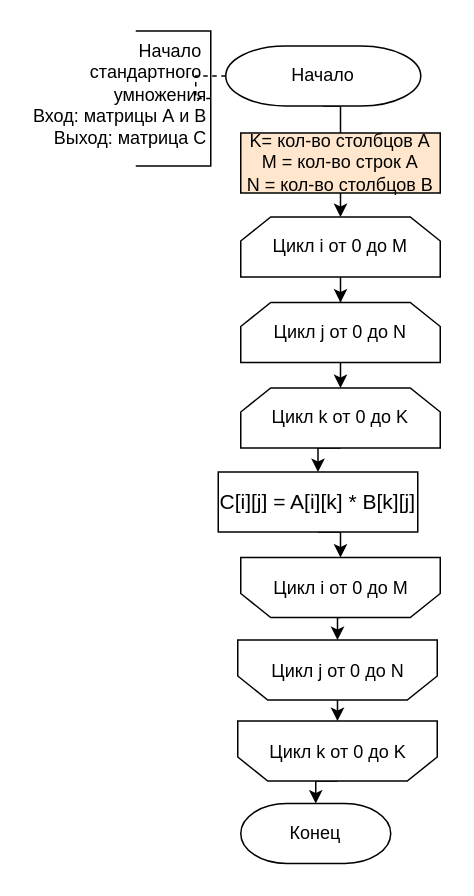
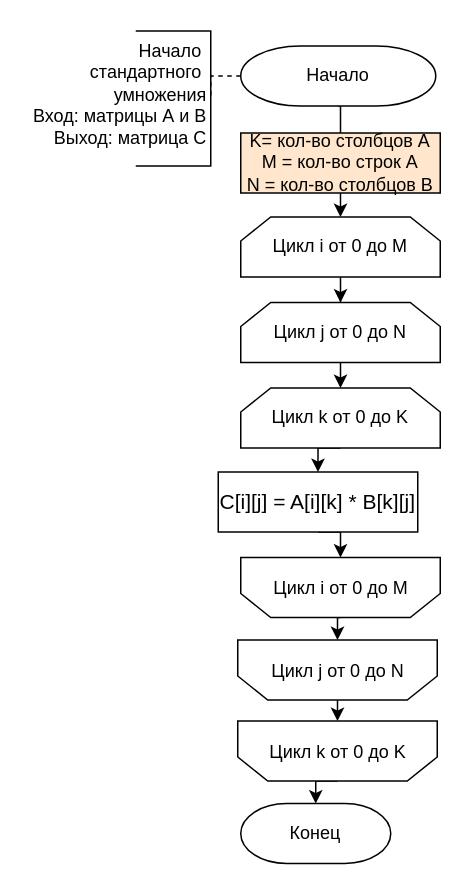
  <mxCell id="0" />
  <mxCell id="1" parent="0" />
  <mxCell id="2" style="edgeStyle=orthogonalEdgeStyle;rounded=0;orthogonalLoop=1;jettySize=auto;html=1;exitX=0;exitY=0.5;exitDx=0;exitDy=0;exitPerimeter=0;dashed=1;endArrow=none;endFill=0;" parent="1" source="4" target="16" edge="1"><mxGeometry relative="1" as="geometry" /></mxCell>
  <mxCell id="3" style="edgeStyle=orthogonalEdgeStyle;rounded=0;orthogonalLoop=1;jettySize=auto;html=1;exitX=0.5;exitY=1;exitDx=0;exitDy=0;exitPerimeter=0;entryX=0.5;entryY=0;entryDx=0;entryDy=0;strokeWidth=1;fontSize=12;endArrow=none;" parent="1" source="4" target="6" edge="1"><mxGeometry relative="1" as="geometry" /></mxCell>
- <mxCell id="4" value="Начало" style="strokeWidth=1;html=1;shape=mxgraph.flowchart.terminator;whiteSpace=wrap;" parent="1" vertex="1"><mxGeometry x="150" y="30" width="130" height="40" as="geometry" /></mxCell>
+ <mxCell id="4" value="Начало" style="strokeWidth=1;html=1;shape=mxgraph.flowchart.terminator;whiteSpace=wrap;" parent="1" vertex="1"><mxGeometry x="160" y="30" width="130" height="40" as="geometry" /></mxCell>
  <mxCell id="5" style="edgeStyle=orthogonalEdgeStyle;rounded=0;orthogonalLoop=1;jettySize=auto;html=1;exitX=0.5;exitY=1;exitDx=0;exitDy=0;entryX=0.5;entryY=0;entryDx=0;entryDy=0;fontSize=7;strokeWidth=1;" parent="1" source="6" target="8" edge="1"><mxGeometry relative="1" as="geometry" /></mxCell>
  <mxCell id="6" value="K= кол-во столбцов A&lt;br&gt;M = кол-во строк А&lt;br&gt;N = кол-во столбцов B" style="rounded=0;whiteSpace=wrap;html=1;strokeWidth=1;fillColor=#ffe6cc;" parent="1" vertex="1"><mxGeometry x="160" y="88" width="133" height="40" as="geometry" /></mxCell>
  <mxCell id="7" style="edgeStyle=orthogonalEdgeStyle;rounded=0;orthogonalLoop=1;jettySize=auto;html=1;exitX=0.5;exitY=1;exitDx=0;exitDy=0;strokeWidth=1;fontSize=7;" parent="1" source="8" target="10" edge="1"><mxGeometry relative="1" as="geometry" /></mxCell>
  <mxCell id="8" value="Цикл i от 0 до M" style="shape=loopLimit;whiteSpace=wrap;html=1;strokeWidth=1;" parent="1" vertex="1"><mxGeometry x="160" y="144" width="133" height="40" as="geometry" /></mxCell>
  <mxCell id="9" style="edgeStyle=orthogonalEdgeStyle;rounded=0;orthogonalLoop=1;jettySize=auto;html=1;exitX=0.5;exitY=1;exitDx=0;exitDy=0;entryX=0.5;entryY=0;entryDx=0;entryDy=0;fontSize=7;strokeWidth=1;" parent="1" source="10" target="12" edge="1"><mxGeometry relative="1" as="geometry" /></mxCell>
  <mxCell id="10" value="Цикл j от 0 до N" style="shape=loopLimit;whiteSpace=wrap;html=1;strokeWidth=1;" parent="1" vertex="1"><mxGeometry x="160" y="201" width="133" height="40" as="geometry" /></mxCell>
  <mxCell id="11" style="edgeStyle=orthogonalEdgeStyle;rounded=0;orthogonalLoop=1;jettySize=auto;html=1;exitX=0.5;exitY=1;exitDx=0;exitDy=0;entryX=0.5;entryY=0;entryDx=0;entryDy=0;strokeWidth=1;fontSize=7;" parent="1" source="12" target="14" edge="1"><mxGeometry relative="1" as="geometry" /></mxCell>
  <mxCell id="12" value="Цикл k от 0 до K" style="shape=loopLimit;whiteSpace=wrap;html=1;strokeWidth=1;" parent="1" vertex="1"><mxGeometry x="160" y="258" width="133" height="40" as="geometry" /></mxCell>
  <mxCell id="13" style="edgeStyle=orthogonalEdgeStyle;rounded=0;orthogonalLoop=1;jettySize=auto;html=1;exitX=0.5;exitY=1;exitDx=0;exitDy=0;entryX=0.5;entryY=1;entryDx=0;entryDy=0;strokeWidth=1;fontSize=7;" parent="1" source="14" target="19" edge="1"><mxGeometry relative="1" as="geometry" /></mxCell>
  <mxCell id="14" value="&lt;font style=&quot;font-size: 14px&quot;&gt;C[i][j] = A[i][k] * B[k][j]&lt;/font&gt;" style="rounded=0;whiteSpace=wrap;html=1;strokeWidth=1;" parent="1" vertex="1"><mxGeometry x="145" y="314" width="133" height="40" as="geometry" /></mxCell>
  <mxCell id="15" value="Конец" style="strokeWidth=1;html=1;shape=mxgraph.flowchart.terminator;whiteSpace=wrap;" parent="1" vertex="1"><mxGeometry x="160" y="535" width="100" height="40" as="geometry" /></mxCell>
  <mxCell id="16" value="&lt;div style=&quot;text-align: right&quot;&gt;&lt;br&gt;&lt;/div&gt;" style="strokeWidth=1;html=1;shape=mxgraph.flowchart.annotation_1;align=left;pointerEvents=1;rotation=-180;" parent="1" vertex="1"><mxGeometry x="90" y="20" width="50" height="90" as="geometry" /></mxCell>
  <mxCell id="17" value="&lt;div style=&quot;color: rgb(0 , 0 , 0) ; font-family: &amp;#34;helvetica&amp;#34; ; font-size: 12px ; font-style: normal ; font-weight: 400 ; letter-spacing: normal ; text-indent: 0px ; text-transform: none ; word-spacing: 0px ; text-align: right&quot;&gt;Начало&amp;nbsp;&lt;/div&gt;&lt;div style=&quot;color: rgb(0 , 0 , 0) ; font-family: &amp;#34;helvetica&amp;#34; ; font-size: 12px ; font-style: normal ; font-weight: 400 ; letter-spacing: normal ; text-indent: 0px ; text-transform: none ; word-spacing: 0px ; text-align: right&quot;&gt;стандартного&amp;nbsp;&lt;/div&gt;&lt;div style=&quot;color: rgb(0 , 0 , 0) ; font-family: &amp;#34;helvetica&amp;#34; ; font-size: 12px ; font-style: normal ; font-weight: 400 ; letter-spacing: normal ; text-indent: 0px ; text-transform: none ; word-spacing: 0px ; text-align: right&quot;&gt;умножения&lt;/div&gt;&lt;div style=&quot;color: rgb(0 , 0 , 0) ; font-family: &amp;#34;helvetica&amp;#34; ; font-size: 12px ; font-style: normal ; font-weight: 400 ; letter-spacing: normal ; text-indent: 0px ; text-transform: none ; word-spacing: 0px ; text-align: right&quot;&gt;Вход: матрицы А и В&lt;/div&gt;&lt;div style=&quot;color: rgb(0 , 0 , 0) ; font-family: &amp;#34;helvetica&amp;#34; ; font-size: 12px ; font-style: normal ; font-weight: 400 ; letter-spacing: normal ; text-indent: 0px ; text-transform: none ; word-spacing: 0px ; text-align: right&quot;&gt;Выход: матрица С&lt;/div&gt;" style="text;whiteSpace=wrap;html=1;strokeWidth=0;" parent="1" vertex="1"><mxGeometry x="20" y="20" width="120" height="60" as="geometry" /></mxCell>
  <mxCell id="18" style="edgeStyle=orthogonalEdgeStyle;rounded=0;orthogonalLoop=1;jettySize=auto;html=1;exitX=0.5;exitY=0;exitDx=0;exitDy=0;entryX=0.5;entryY=1;entryDx=0;entryDy=0;strokeWidth=1;fontSize=12;" parent="1" source="19" target="22" edge="1"><mxGeometry relative="1" as="geometry" /></mxCell>
  <mxCell id="19" value="" style="shape=loopLimit;whiteSpace=wrap;html=1;strokeWidth=1;rotation=180;" parent="1" vertex="1"><mxGeometry x="160" y="371" width="133" height="40" as="geometry" /></mxCell>
  <mxCell id="20" value="Цикл i от 0 до M" style="text;html=1;strokeColor=none;fillColor=none;align=center;verticalAlign=middle;whiteSpace=wrap;rounded=0;strokeWidth=2;fontSize=12;" parent="1" vertex="1"><mxGeometry x="160" y="377" width="134" height="30" as="geometry" /></mxCell>
  <mxCell id="21" style="edgeStyle=orthogonalEdgeStyle;rounded=0;orthogonalLoop=1;jettySize=auto;html=1;exitX=0.5;exitY=0;exitDx=0;exitDy=0;entryX=0.5;entryY=1;entryDx=0;entryDy=0;strokeWidth=1;fontSize=12;" parent="1" source="22" target="25" edge="1"><mxGeometry relative="1" as="geometry" /></mxCell>
  <mxCell id="22" value="" style="shape=loopLimit;whiteSpace=wrap;html=1;strokeWidth=1;rotation=180;" parent="1" vertex="1"><mxGeometry x="158" y="426" width="133" height="40" as="geometry" /></mxCell>
  <mxCell id="23" value="Цикл j от 0 до N" style="text;html=1;strokeColor=none;fillColor=none;align=center;verticalAlign=middle;whiteSpace=wrap;rounded=0;strokeWidth=2;fontSize=12;" parent="1" vertex="1"><mxGeometry x="158" y="432" width="134" height="30" as="geometry" /></mxCell>
  <mxCell id="24" style="edgeStyle=orthogonalEdgeStyle;rounded=0;orthogonalLoop=1;jettySize=auto;html=1;exitX=0.5;exitY=0;exitDx=0;exitDy=0;entryX=0.5;entryY=0;entryDx=0;entryDy=0;entryPerimeter=0;strokeWidth=1;fontSize=12;" parent="1" source="25" target="15" edge="1"><mxGeometry relative="1" as="geometry" /></mxCell>
  <mxCell id="25" value="" style="shape=loopLimit;whiteSpace=wrap;html=1;strokeWidth=1;rotation=180;" parent="1" vertex="1"><mxGeometry x="158" y="480" width="133" height="40" as="geometry" /></mxCell>
  <mxCell id="26" value="Цикл k от 0 до K" style="text;html=1;strokeColor=none;fillColor=none;align=center;verticalAlign=middle;whiteSpace=wrap;rounded=0;strokeWidth=2;fontSize=12;" parent="1" vertex="1"><mxGeometry x="158" y="486" width="134" height="30" as="geometry" /></mxCell>
